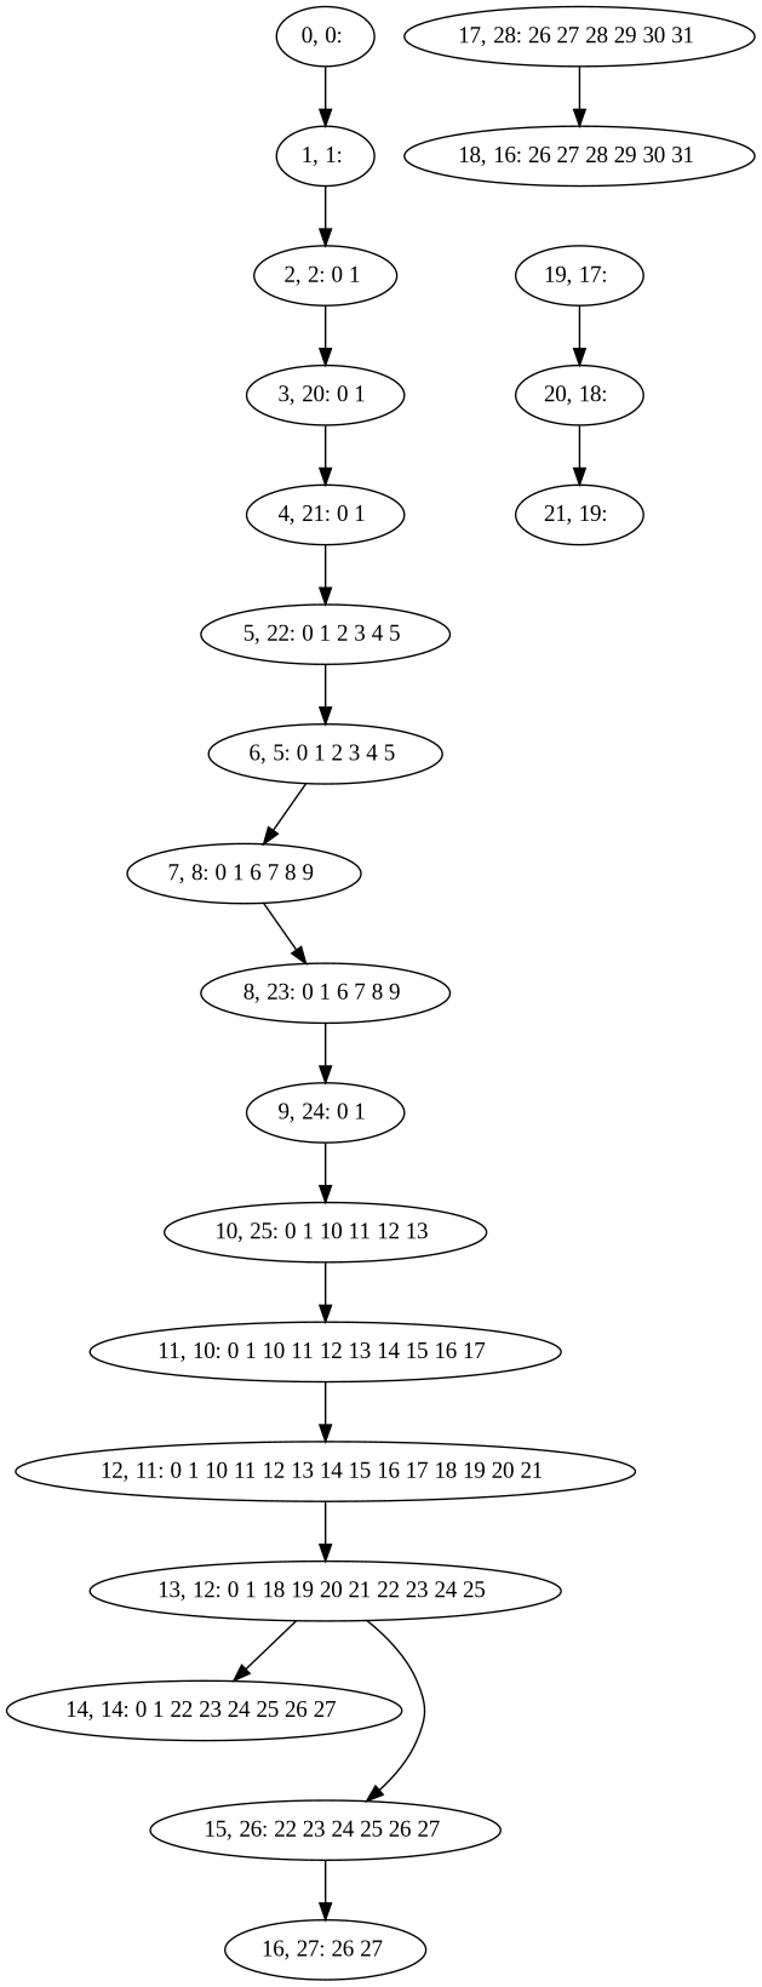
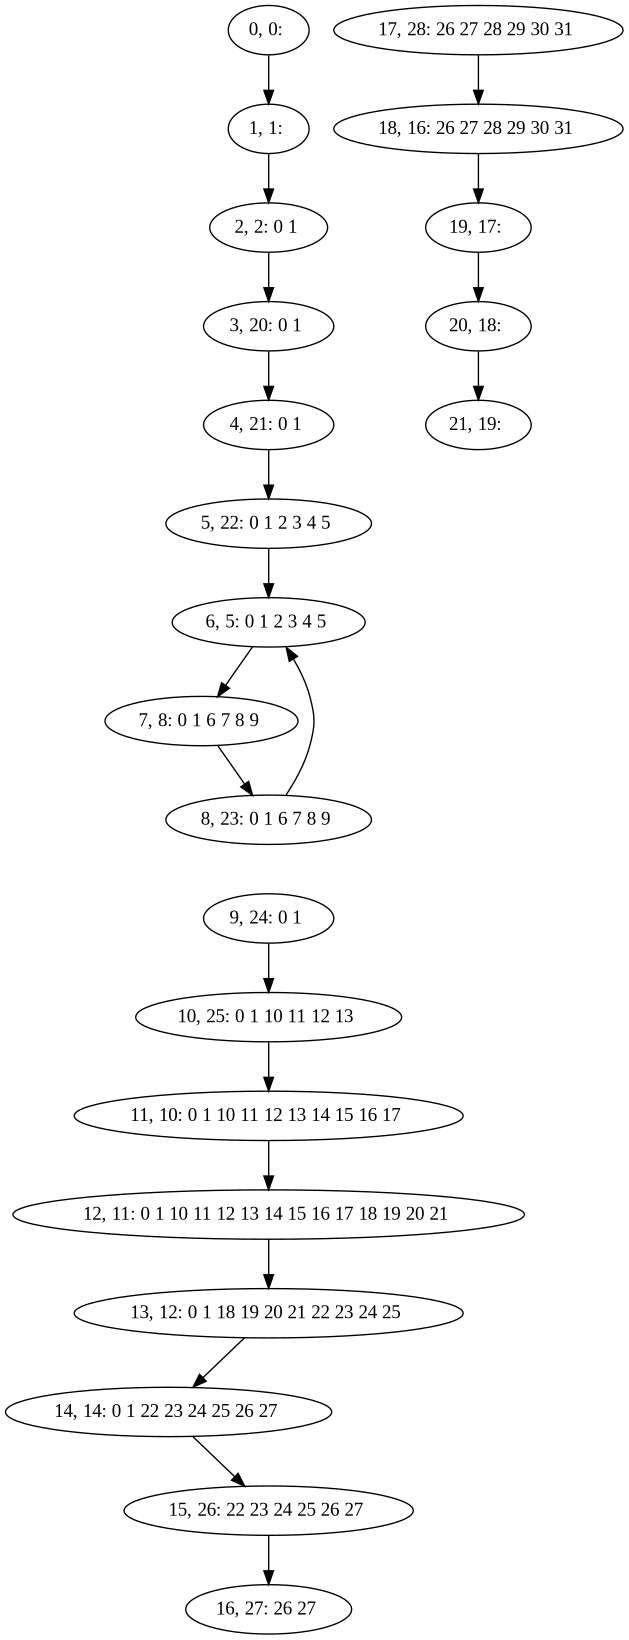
  digraph {
    fontname="Liberation Serif"
    node [fontname="Liberation Serif"]
    edge [fontname="Liberation Serif"]
    n1 [label="0, 0: "]
    n2 [label="1, 1: "]
    n3 [label="2, 2: 0 1 "]
    n4 [label="3, 20: 0 1 "]
    n5 [label="4, 21: 0 1 "]
    n6 [label="5, 22: 0 1 2 3 4 5 "]
    n7 [label="6, 5: 0 1 2 3 4 5 "]
    n8 [label="7, 8: 0 1 6 7 8 9 "]
    n9 [label="8, 23: 0 1 6 7 8 9 "]
    n10 [label="9, 24: 0 1 "]
    n11 [label="10, 25: 0 1 10 11 12 13 "]
    n12 [label="11, 10: 0 1 10 11 12 13 14 15 16 17 "]
    n13 [label="12, 11: 0 1 10 11 12 13 14 15 16 17 18 19 20 21 "]
    n14 [label="13, 12: 0 1 18 19 20 21 22 23 24 25 "]
    n15 [label="14, 14: 0 1 22 23 24 25 26 27 "]
    n16 [label="15, 26: 22 23 24 25 26 27 "]
    n17 [label="16, 27: 26 27 "]
    n18 [label="17, 28: 26 27 28 29 30 31 "]
    n19 [label="18, 16: 26 27 28 29 30 31 "]
    n20 [label="19, 17: "]
    n21 [label="20, 18: "]
    n22 [label="21, 19: "]
    n1 -> n2
    n2 -> n3
    n3 -> n4
    n4 -> n5
    n5 -> n6
    n6 -> n7
    n7 -> n8
    n8 -> n9
-   n9 -> n10
+   n9 -> n7
    n10 -> n11
    n11 -> n12
    n12 -> n13
    n13 -> n14
    n14 -> n15
-   n14 -> n16
+   n15 -> n16
    n16 -> n17
    n18 -> n19
+   n19 -> n20
    n20 -> n21
    n21 -> n22
  }
